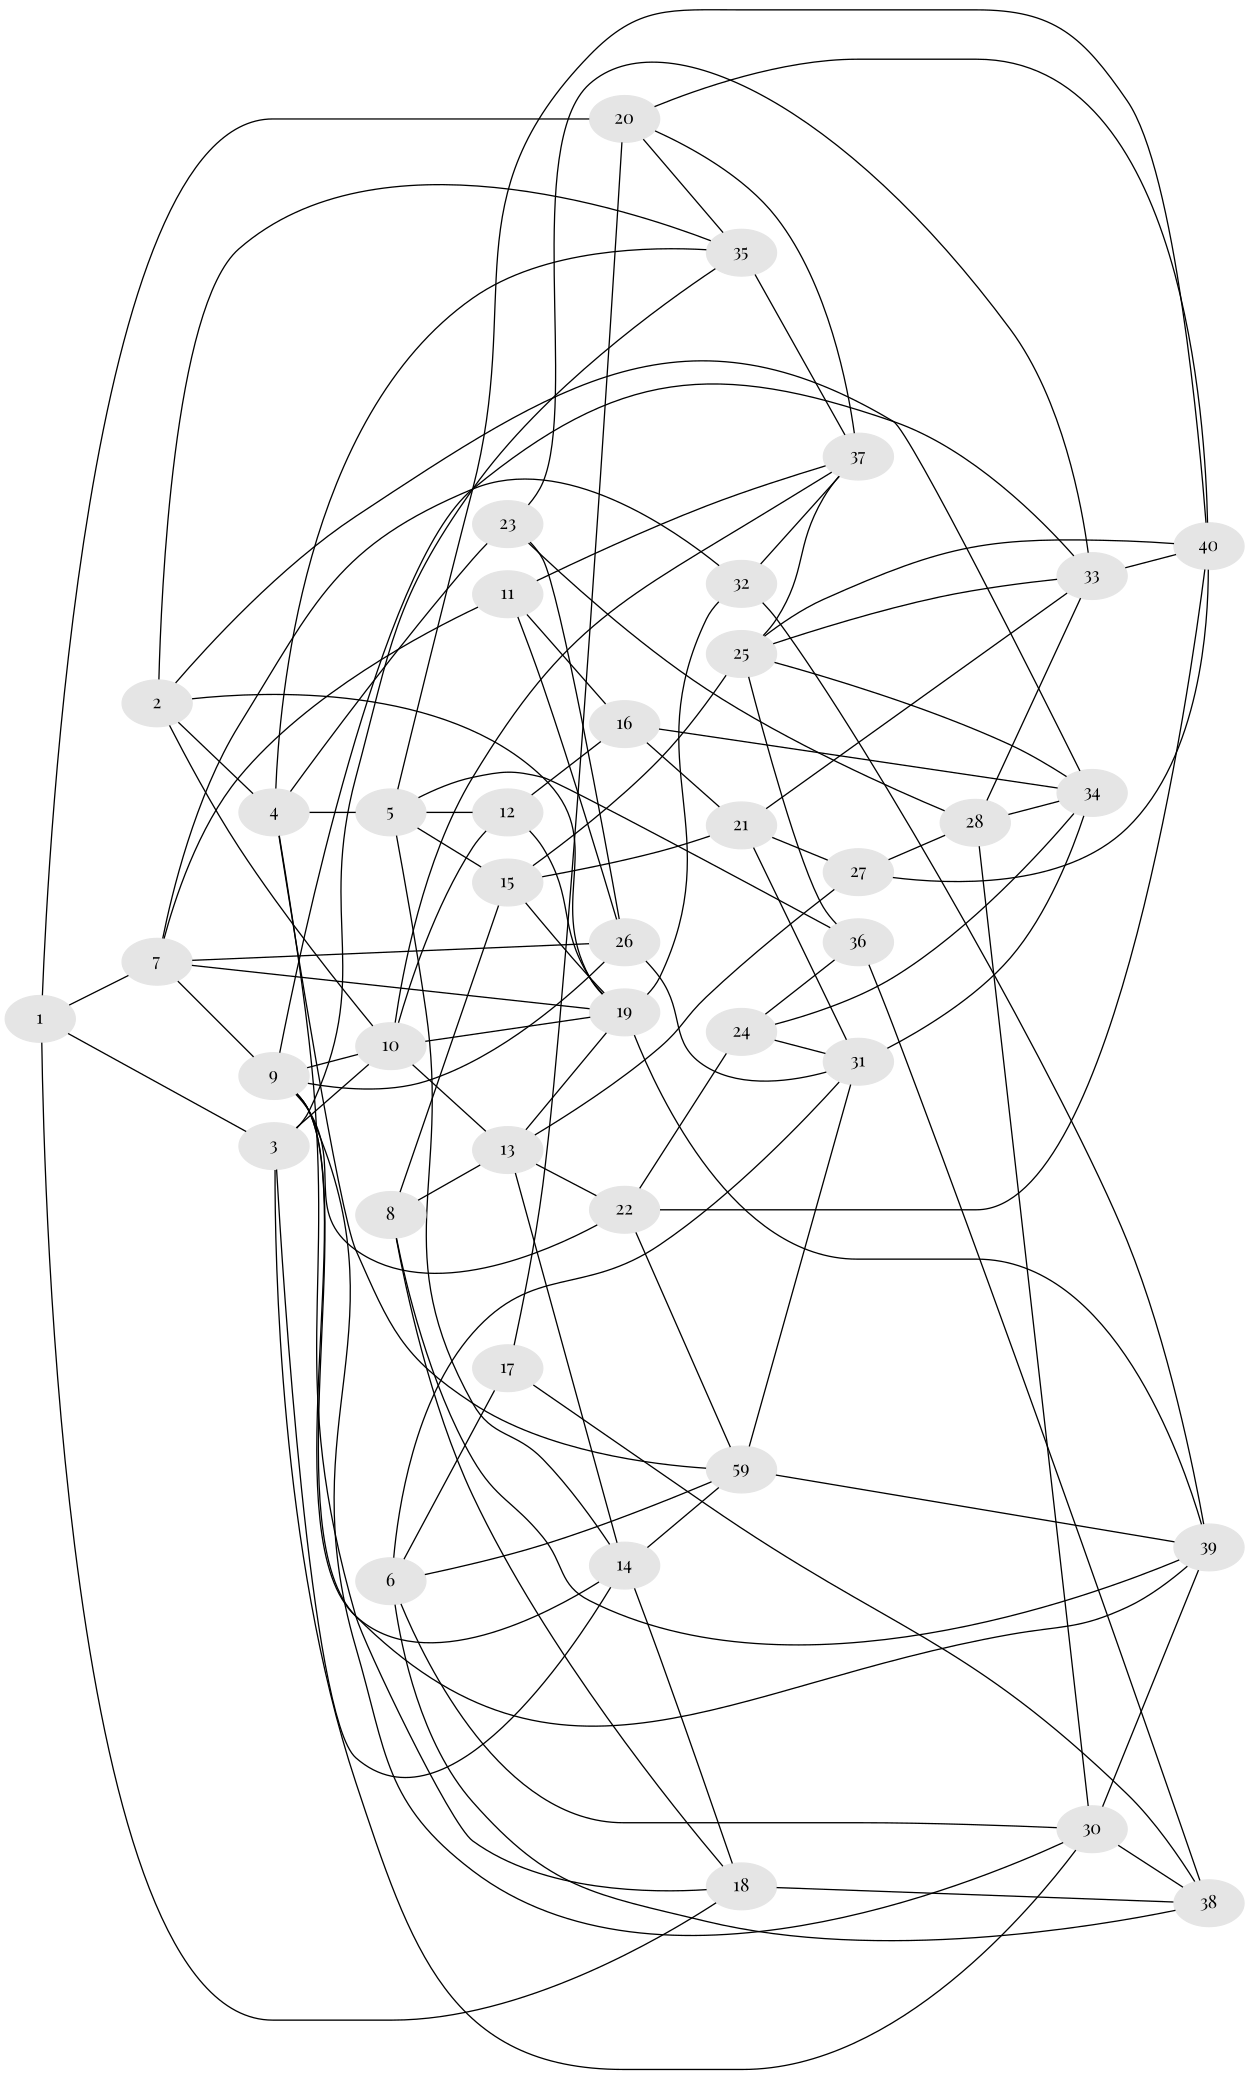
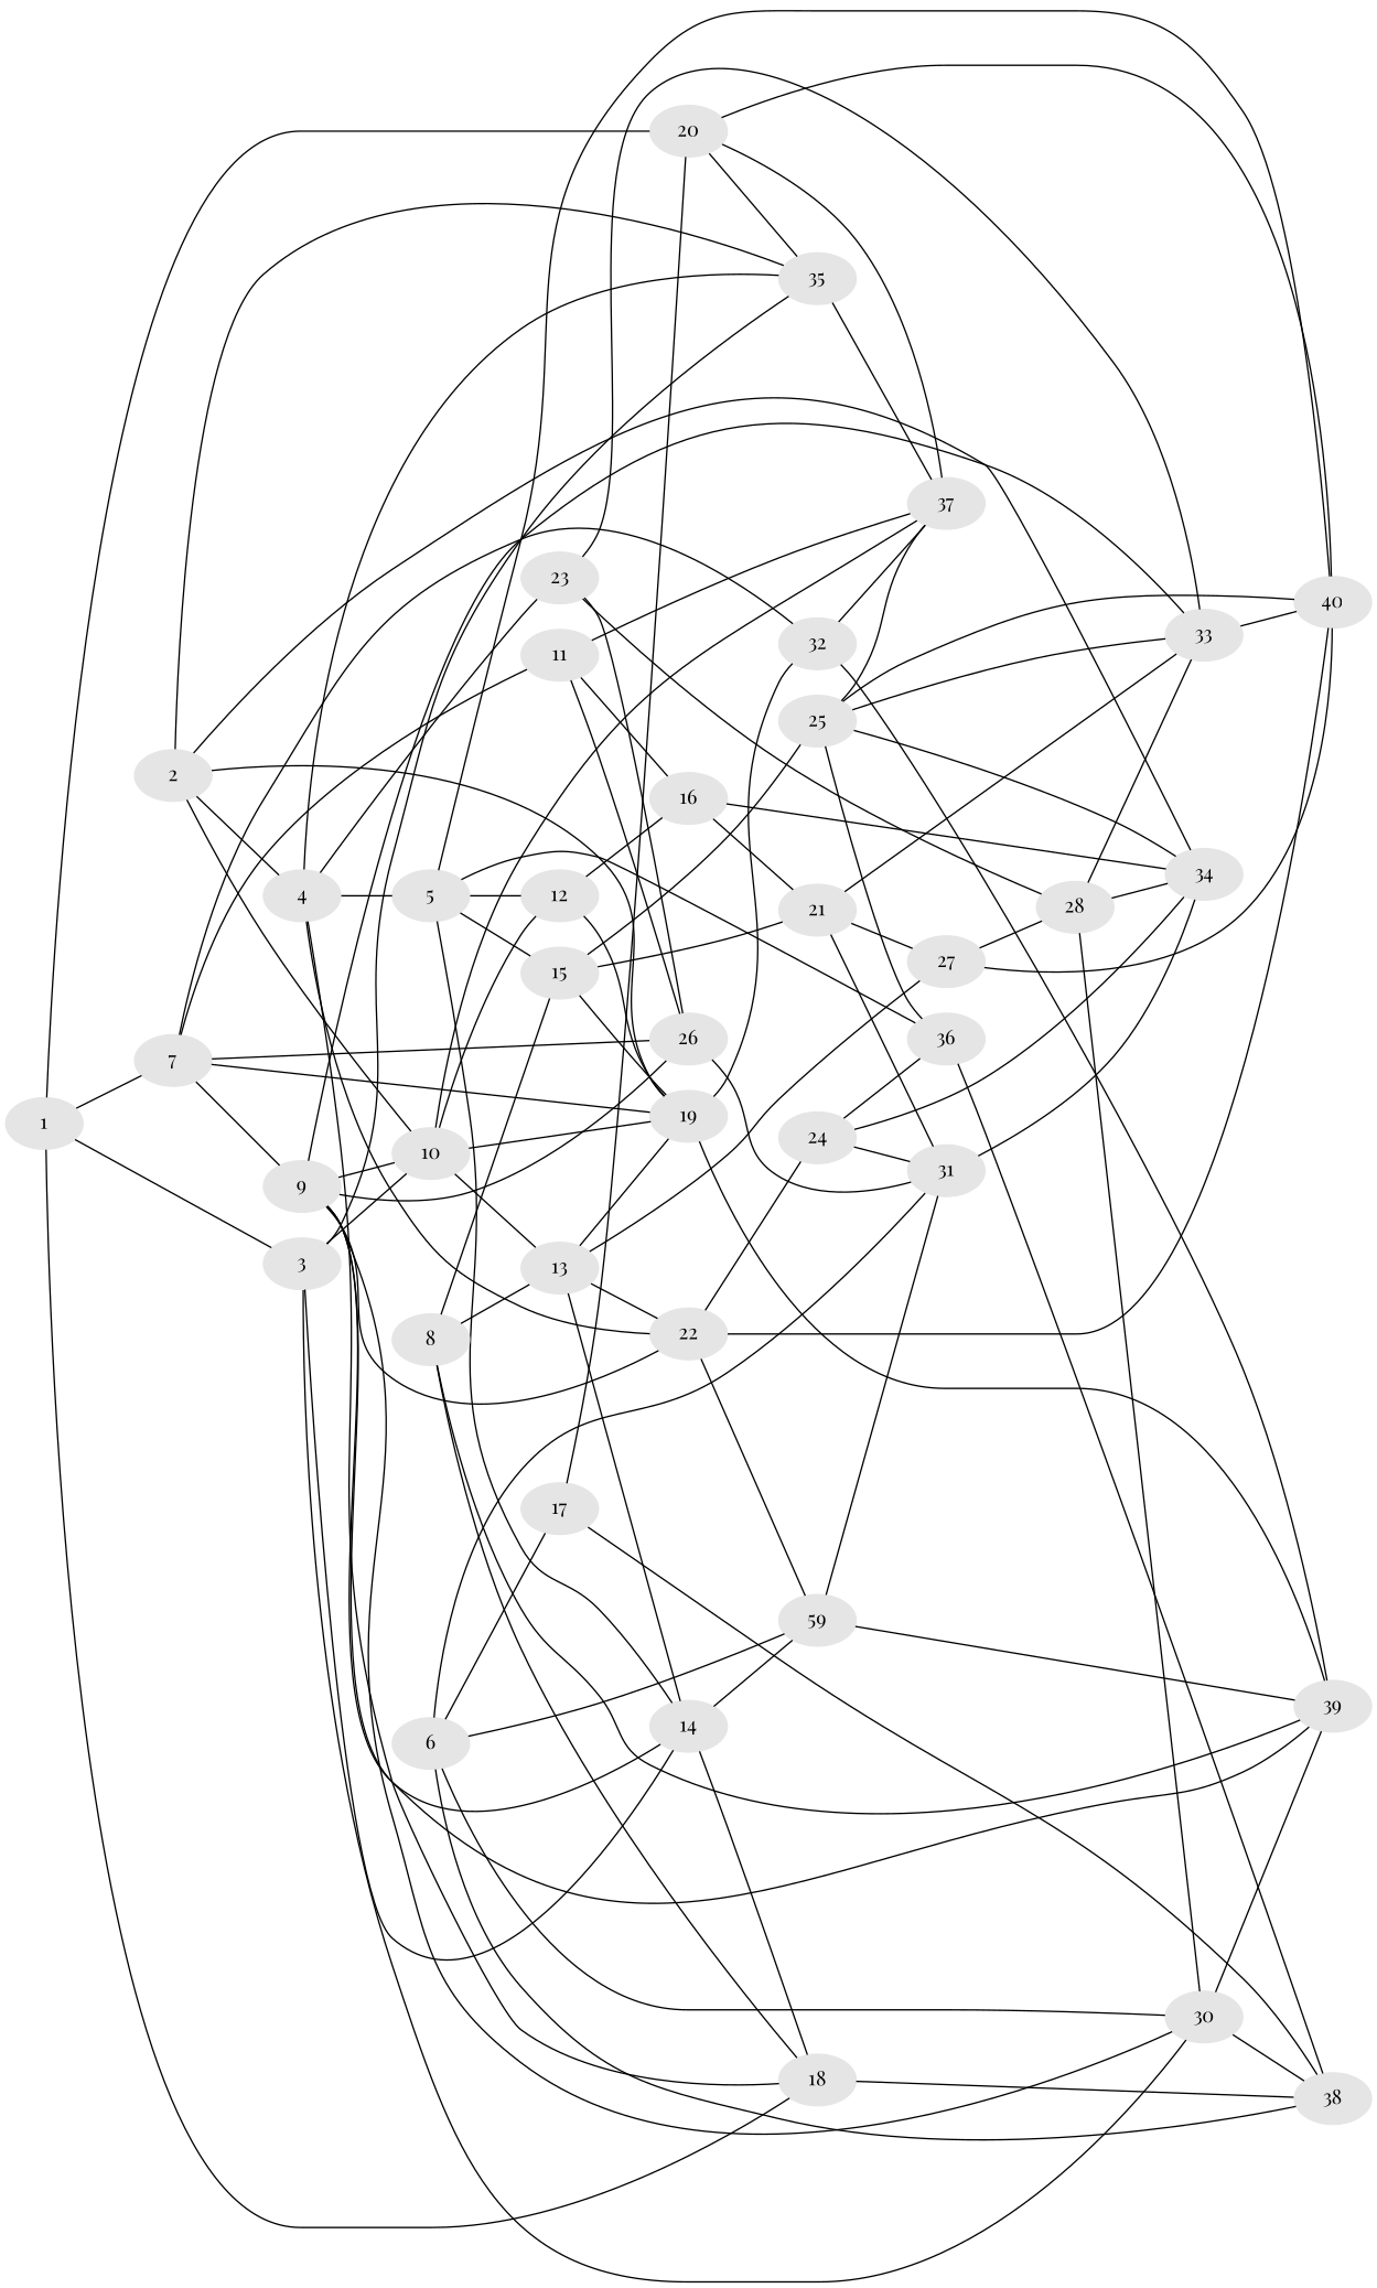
  graph {
    fontname="Playfair Display"
    rankdir=LR
    node [color=gray90 fontname="Playfair Display" style=filled]
    edge [fontname="Playfair Display" weight=1.0]
    1
    3
    7
    18
    20
    35
    10
    14
    30
    19
    9
    11
    26
    32
    38
    40
    37
    2
    4
    34
    5
    23
    n23 [label=59]
    12
    16
    39
    13
    15
    36
    33
    28
    31
    21
    25
    6
    17
    22
    8
    27
    24
    1 -- 3
    1 -- 7
    1 -- 18
    1 -- 20
    3 -- 35 [weight=2.0]
    3 -- 10
    3 -- 14
    3 -- 30
    7 -- 19
    7 -- 9
    7 -- 11
    7 -- 26
    7 -- 32
    18 -- 38 [weight=2.0]
    20 -- 35
    20 -- 40
    20 -- 37
    35 -- 37
    10 -- 19
    10 -- 37
    10 -- 12
    10 -- 13
    14 -- 18
    14 -- n23
    30 -- 38
    30 -- 39
    19 -- 32
    19 -- 39
    9 -- 10
    9 -- 14
    9 -- 30
    9 -- 26
    9 -- 39
    9 -- 33
    9 -- 22
    11 -- 26
    11 -- 37
    11 -- 16
    26 -- 31
    32 -- 37
    32 -- 39
    2 -- 35
    2 -- 10
    2 -- 19 [weight=2.0]
    2 -- 4
    2 -- 34
    4 -- 18
    4 -- 35
    4 -- 5
    4 -- 23
-   4 -- n23
+   4 -- 22
    5 -- 14
    5 -- 40
    5 -- 12
    5 -- 15
    5 -- 36
    23 -- 26 [weight=2.0]
    23 -- 33
    23 -- 28 [weight=2.0]
    n23 -- 39
    n23 -- 31
    12 -- 19
    12 -- 16 [weight=2.0]
    16 -- 34
    16 -- 21 [weight=2.0]
    13 -- 14
    13 -- 19
    13 -- 22
    13 -- 27
    15 -- 19 [weight=2.0]
    15 -- 21
    15 -- 25
    36 -- 38
    33 -- 40
    28 -- 30
    28 -- 34
    28 -- 33
    31 -- 34
    21 -- 33
    21 -- 31
    21 -- 27
    25 -- 40
    25 -- 37
    25 -- 34
    25 -- 36
    25 -- 33
    6 -- 30
    6 -- 38
    6 -- n23
    6 -- 31 [weight=2.0]
    6 -- 17
    17 -- 20 [weight=2.0]
    17 -- 38
    22 -- 40
    22 -- n23
    22 -- 24 [weight=2.0]
    8 -- 18
    8 -- 39
    8 -- 13
    8 -- 15
    27 -- 40
    27 -- 28
    24 -- 34
    24 -- 36
    24 -- 31 [weight=2.0]
  }
